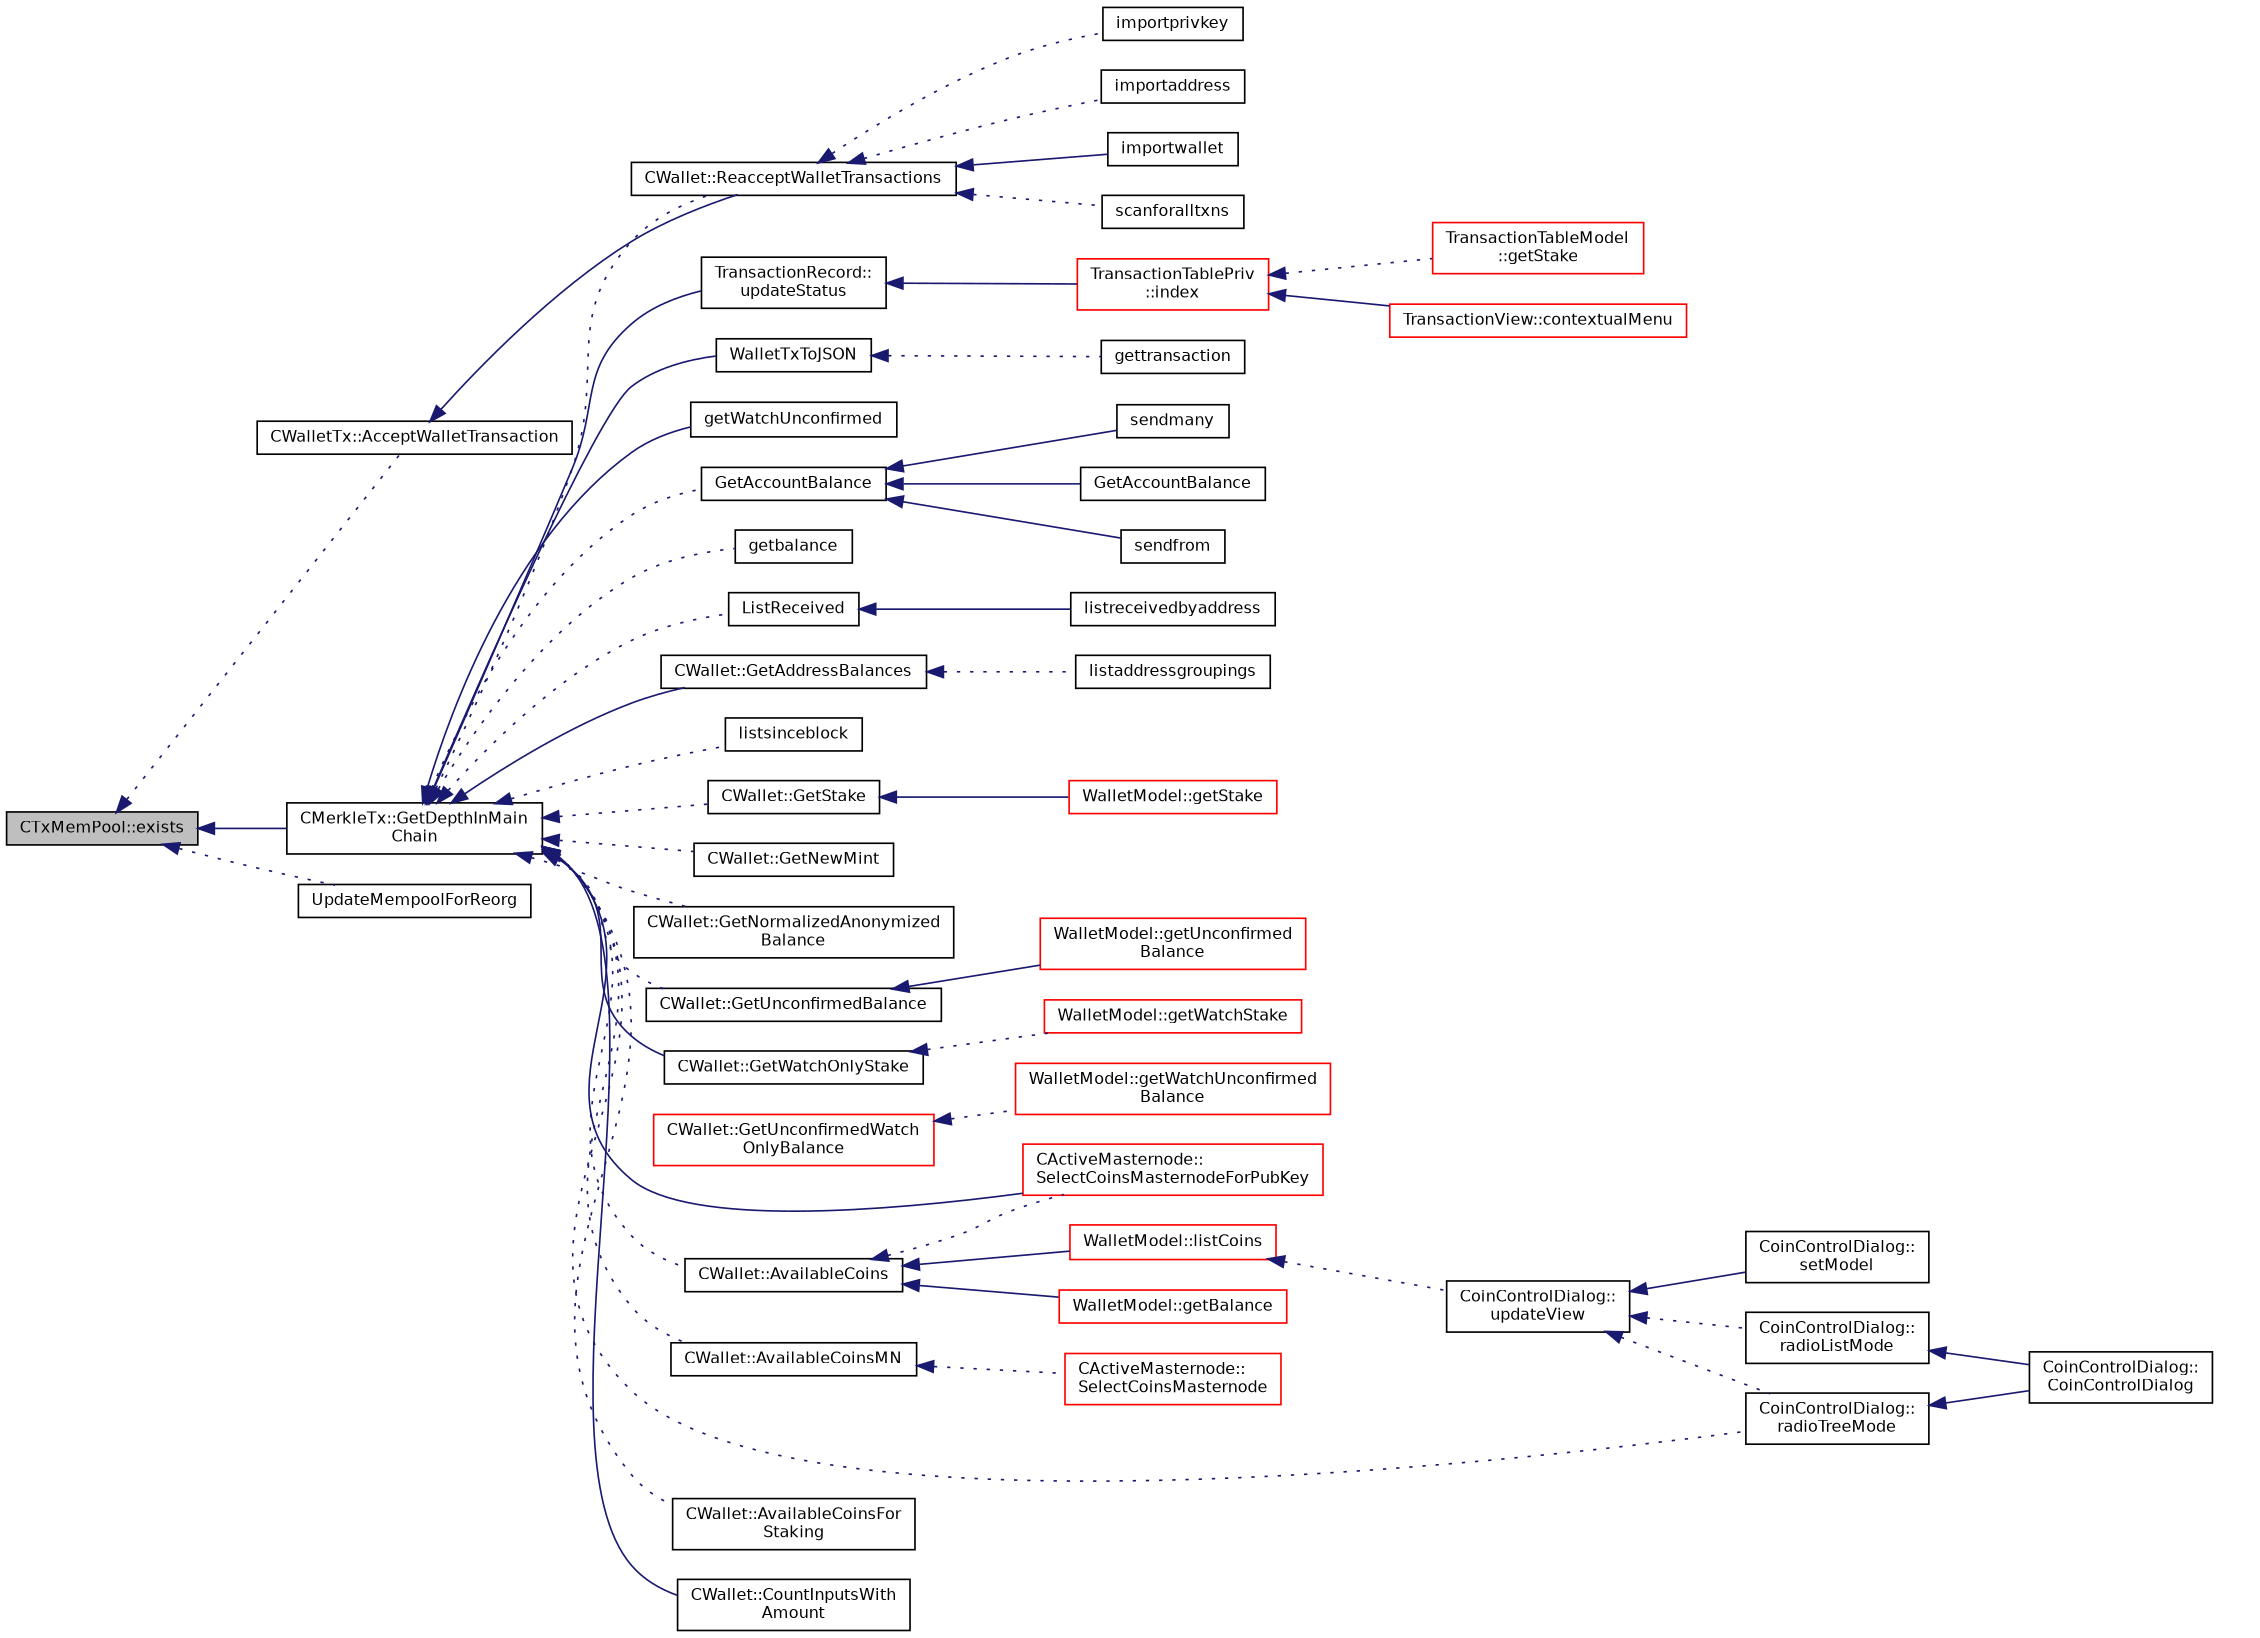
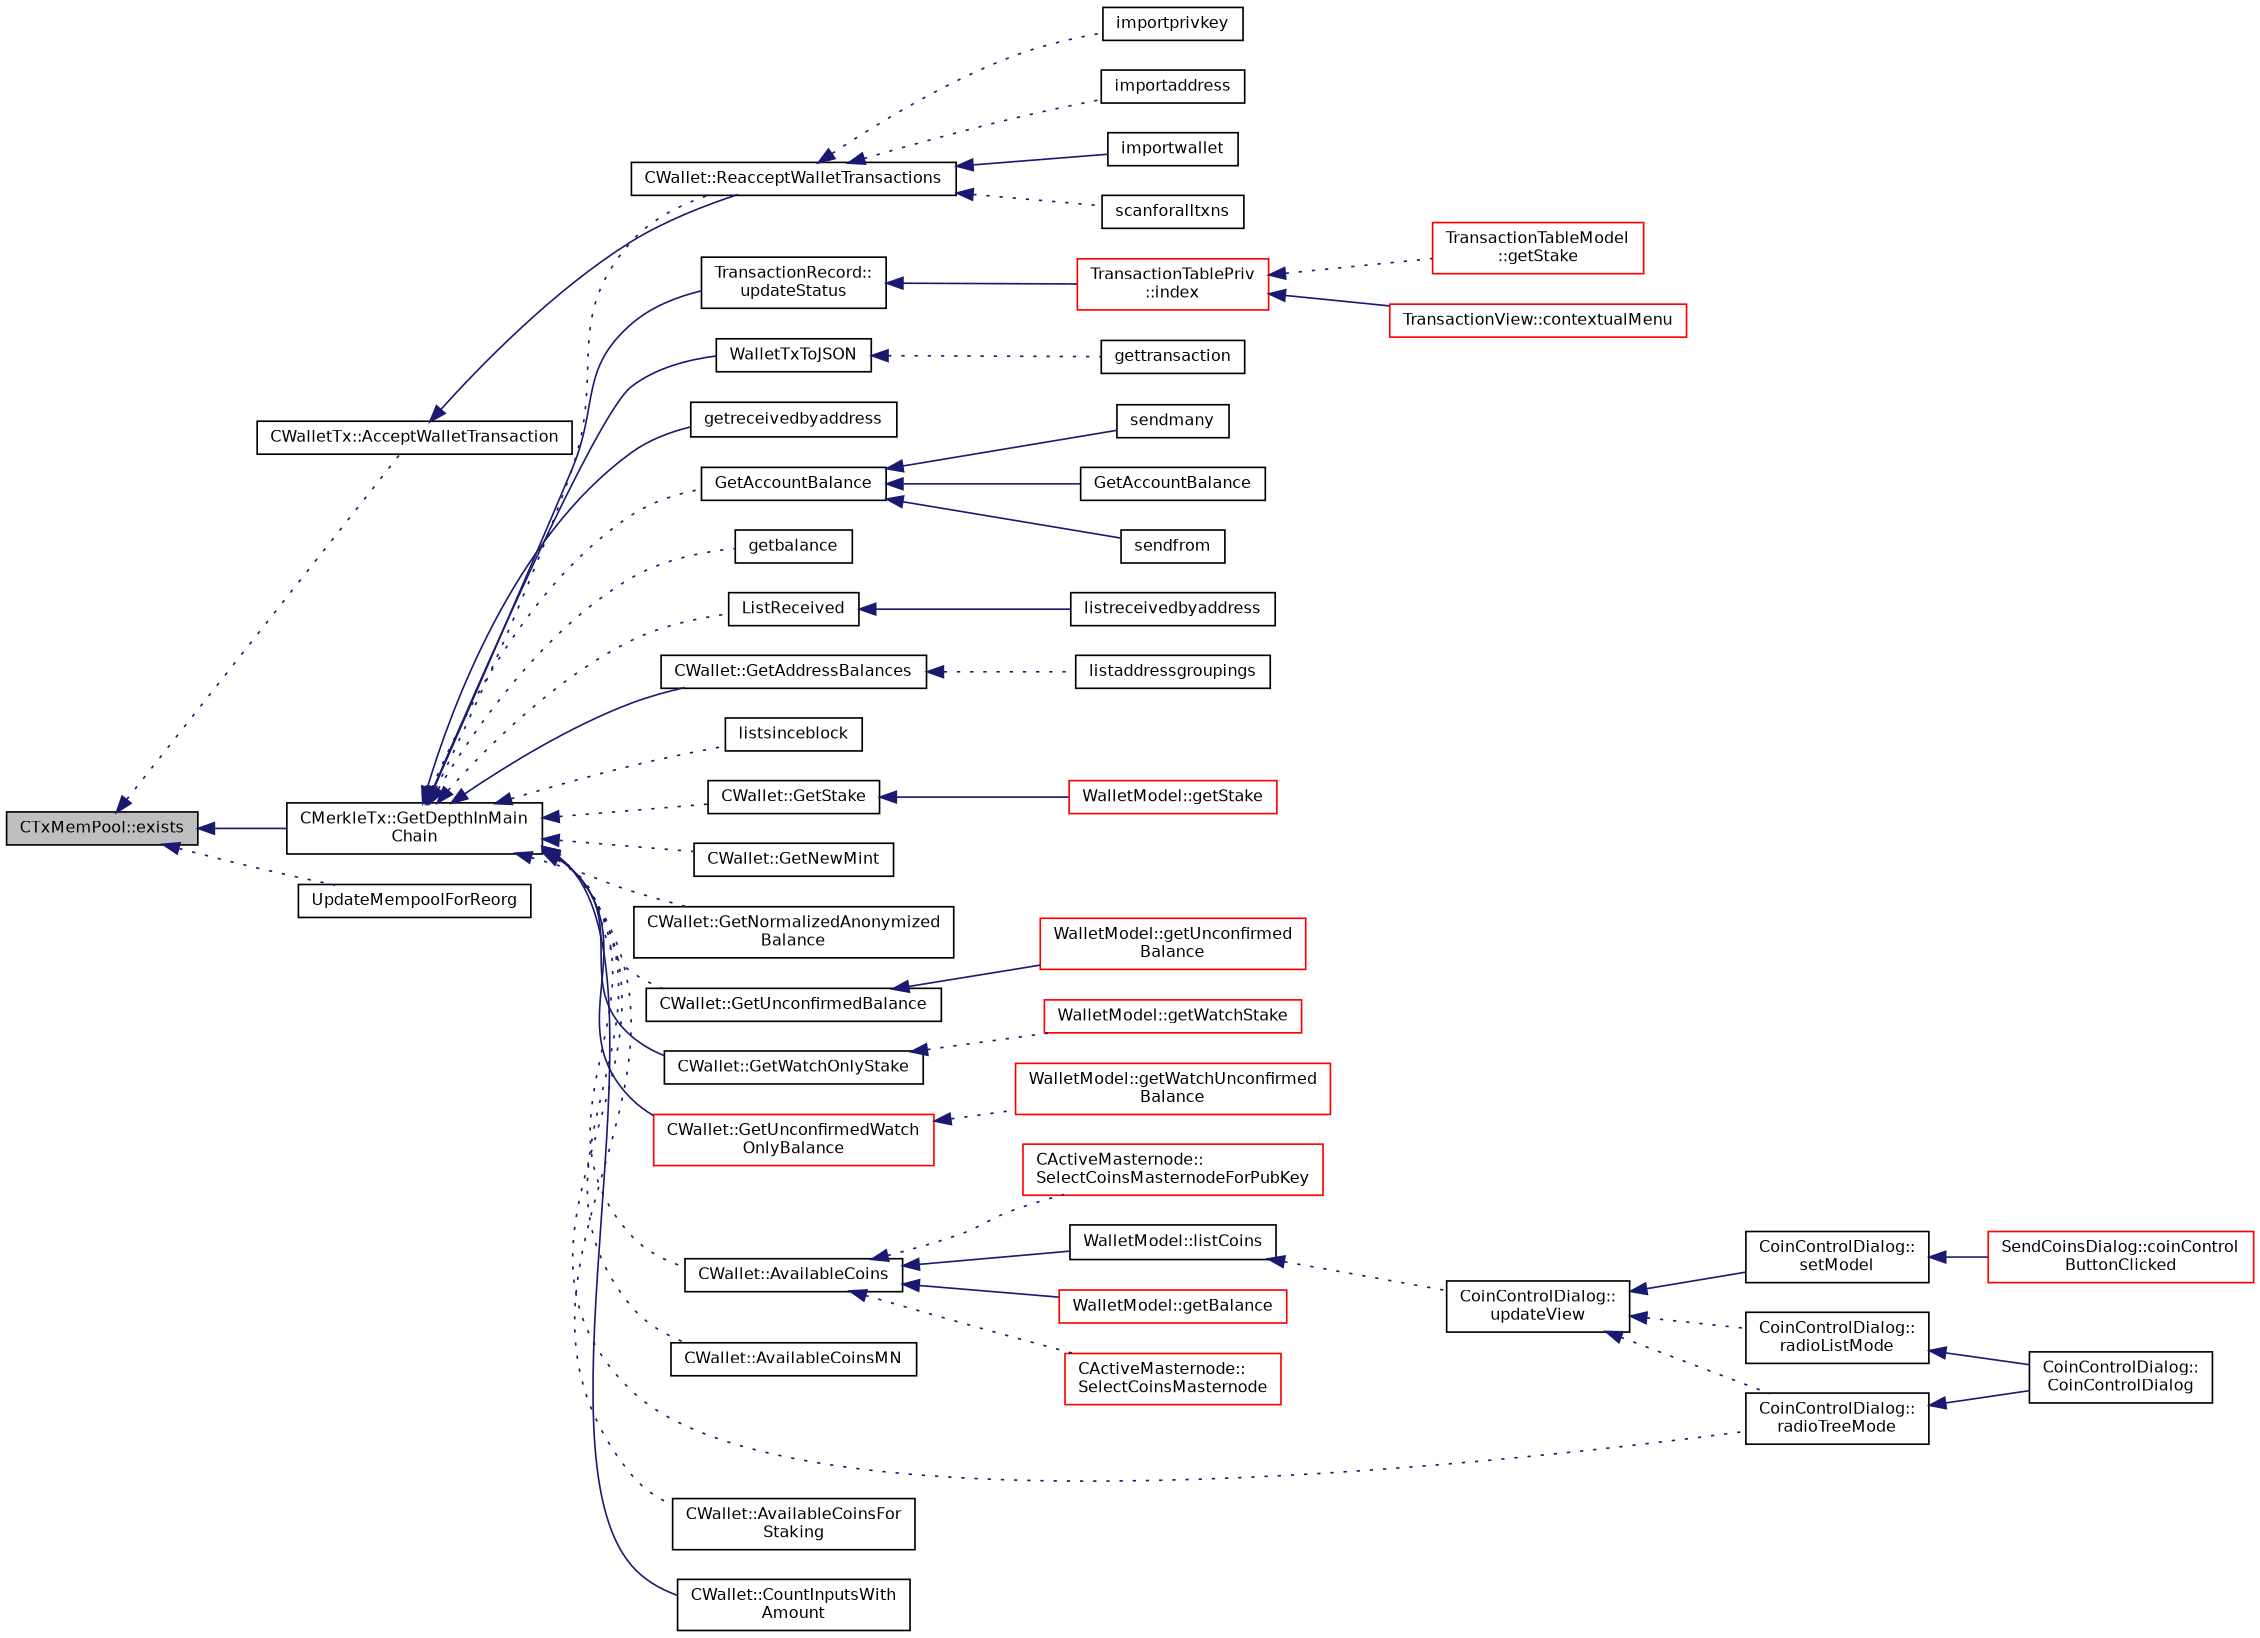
  digraph {
    fontname="DejaVu Sans"
    rankdir=LR
    node [color=black fillcolor=white fontname="DejaVu Sans" fontsize=10 shape=record style=filled]
    edge [color=midnightblue dir=back fontname="DejaVu Sans" fontsize=10 labelfontname=Helvetica labelfontsize=10 style=dotted]
    n1 [fillcolor=grey75 fontcolor=black height=0.2 label="CTxMemPool::exists" width=0.4]
    n2 [height=0.2 label="CMerkleTx::GetDepthInMain\lChain" width=0.4]
    n3 [height=0.2 label="CWalletTx::AcceptWalletTransaction" width=0.4]
    n4 [height=0.2 label=UpdateMempoolForReorg width=0.4]
    n5 [height=0.2 label="TransactionRecord::\lupdateStatus" width=0.4]
    n6 [height=0.2 label=WalletTxToJSON width=0.4]
-   n7 [height=0.2 label=getWatchUnconfirmed width=0.4]
+   n7 [height=0.2 label=getreceivedbyaddress width=0.4]
    n8 [height=0.2 label=GetAccountBalance width=0.4]
    n9 [height=0.2 label=getbalance width=0.4]
    n10 [height=0.2 label=ListReceived width=0.4]
    n11 [height=0.2 label=listsinceblock width=0.4]
    n12 [height=0.2 label="CWallet::ReacceptWalletTransactions" width=0.4]
    n13 [height=0.2 label="CWallet::GetStake" width=0.4]
    n14 [height=0.2 label="CWallet::GetNewMint" width=0.4]
    n15 [height=0.2 label="CWallet::GetNormalizedAnonymized\lBalance" width=0.4]
    n16 [height=0.2 label="CWallet::GetUnconfirmedBalance" width=0.4]
    n17 [height=0.2 label="CWallet::GetWatchOnlyStake" width=0.4]
    n18 [color=red height=0.2 label="CWallet::GetUnconfirmedWatch\lOnlyBalance" width=0.4]
    n19 [height=0.2 label="CWallet::AvailableCoins" width=0.4]
    n20 [height=0.2 label="CWallet::AvailableCoinsMN" width=0.4]
    n21 [height=0.2 label="CWallet::AvailableCoinsFor\lStaking" width=0.4]
    n22 [height=0.2 label="CWallet::CountInputsWith\lAmount" width=0.4]
    n23 [height=0.2 label="CWallet::GetAddressBalances" width=0.4]
    n24 [height=0.2 label="CoinControlDialog::\lradioTreeMode" width=0.4]
    n25 [height=0.2 label="CoinControlDialog::\lupdateView" width=0.4]
    n26 [height=0.2 label="CoinControlDialog::\lsetModel" width=0.4]
    n27 [height=0.2 label="CoinControlDialog::\lradioListMode" width=0.4]
    n28 [color=red height=0.2 label="TransactionTablePriv\l::index" width=0.4]
    n29 [height=0.2 label=gettransaction width=0.4]
    n30 [height=0.2 label=GetAccountBalance width=0.4]
    n31 [height=0.2 label=sendfrom width=0.4]
    n32 [height=0.2 label=sendmany width=0.4]
    n33 [height=0.2 label=listreceivedbyaddress width=0.4]
    n34 [height=0.2 label=importprivkey width=0.4]
    n35 [height=0.2 label=importaddress width=0.4]
    n36 [height=0.2 label=importwallet width=0.4]
    n37 [height=0.2 label=scanforalltxns width=0.4]
    n38 [color=red height=0.2 label="WalletModel::getStake" width=0.4]
    n39 [color=red height=0.2 label="WalletModel::getUnconfirmed\lBalance" width=0.4]
    n40 [color=red height=0.2 label="WalletModel::getWatchStake" width=0.4]
    n41 [color=red height=0.2 label="WalletModel::getWatchUnconfirmed\lBalance" width=0.4]
    n42 [color=red height=0.2 label="CActiveMasternode::\lSelectCoinsMasternodeForPubKey" width=0.4]
    n43 [color=red height=0.2 label="WalletModel::getBalance" width=0.4]
-   n44 [color=red height=0.2 label="WalletModel::listCoins" width=0.4]
+   n44 [height=0.2 label="WalletModel::listCoins" width=0.4]
    n45 [color=red height=0.2 label="CActiveMasternode::\lSelectCoinsMasternode" width=0.4]
    n46 [height=0.2 label=listaddressgroupings width=0.4]
+   n47 [color=red height=0.2 label="SendCoinsDialog::coinControl\lButtonClicked" width=0.4]
    n48 [height=0.2 label="CoinControlDialog::\lCoinControlDialog" width=0.4]
    n49 [color=red height=0.2 label="TransactionTableModel\l::getStake" width=0.4]
    n50 [color=red height=0.2 label="TransactionView::contextualMenu" width=0.4]
    n1 -> n2 [style=solid]
    n1 -> n3
    n1 -> n4
    n2 -> n5 [style=solid]
    n2 -> n6 [style=solid]
    n2 -> n7 [style=solid]
    n2 -> n8
    n2 -> n9
    n2 -> n10
    n2 -> n11
    n2 -> n12
    n2 -> n13
    n2 -> n14
    n2 -> n15
    n2 -> n16
    n2 -> n17 [style=solid]
-   n2 -> n42 [style=solid]
+   n2 -> n18 [style=solid]
    n2 -> n19
    n2 -> n20
    n2 -> n21
    n2 -> n22 [style=solid]
    n2 -> n23 [style=solid]
    n2 -> n24
    n3 -> n12 [style=solid]
    n5 -> n28 [style=solid]
    n6 -> n29
    n8 -> n30 [style=solid]
    n8 -> n31 [style=solid]
    n8 -> n32 [style=solid]
    n10 -> n33 [style=solid]
    n12 -> n34
    n12 -> n35
    n12 -> n36 [style=solid]
    n12 -> n37
    n13 -> n38 [style=solid]
    n16 -> n39 [style=solid]
    n17 -> n40
    n18 -> n41
    n19 -> n42
    n19 -> n43 [style=solid]
    n19 -> n44 [style=solid]
-   n20 -> n45
+   n19 -> n45
    n23 -> n46
    n24 -> n48 [style=solid]
    n25 -> n24
    n25 -> n26 [style=solid]
    n25 -> n27
+   n26 -> n47 [style=solid]
    n27 -> n48 [style=solid]
    n28 -> n49
    n28 -> n50 [style=solid]
    n44 -> n25
  }
